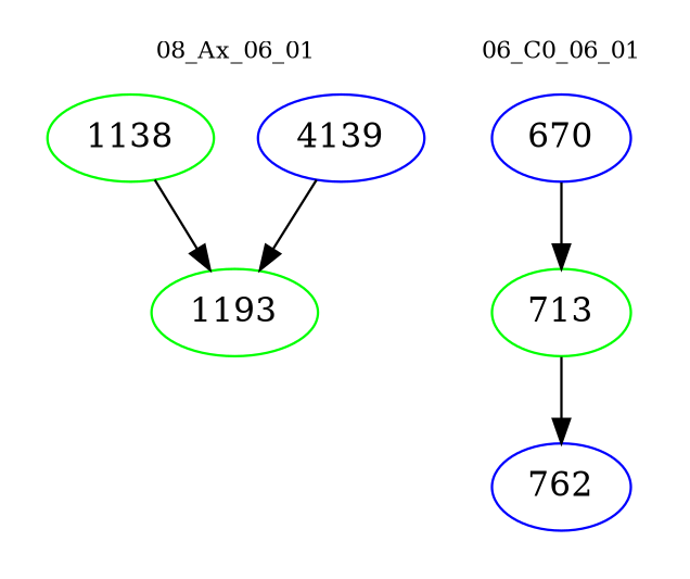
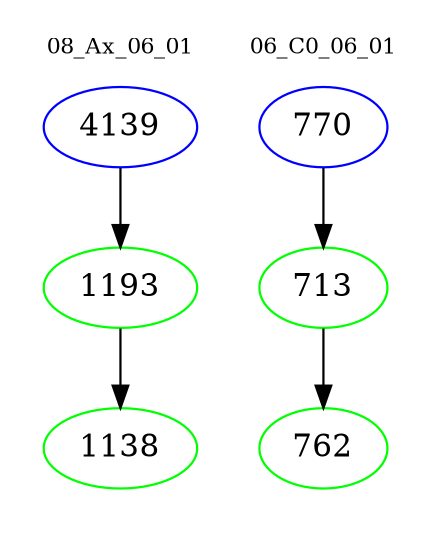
  digraph {
    node [color=green]
    edge [color=black]
    n1 [color=blue label=4139]
    n2 [label=1193]
    n3 [label=1138]
-   n4 [color=blue label=670]
+   n4 [color=blue label=770]
    n5 [label=713]
-   n6 [color=blue label=762]
+   n6 [label=762]
    subgraph cluster_1 {
      color=white
      fontsize=10
      label="08_Ax_06_01"
      n1
      n2
      n3
    }
    subgraph cluster_2 {
      color=white
      fontsize=10
      label="06_C0_06_01"
      n4
      n5
      n6
    }
    n1 -> n2
-   n3 -> n2
+   n2 -> n3
    n4 -> n5
    n5 -> n6
  }
